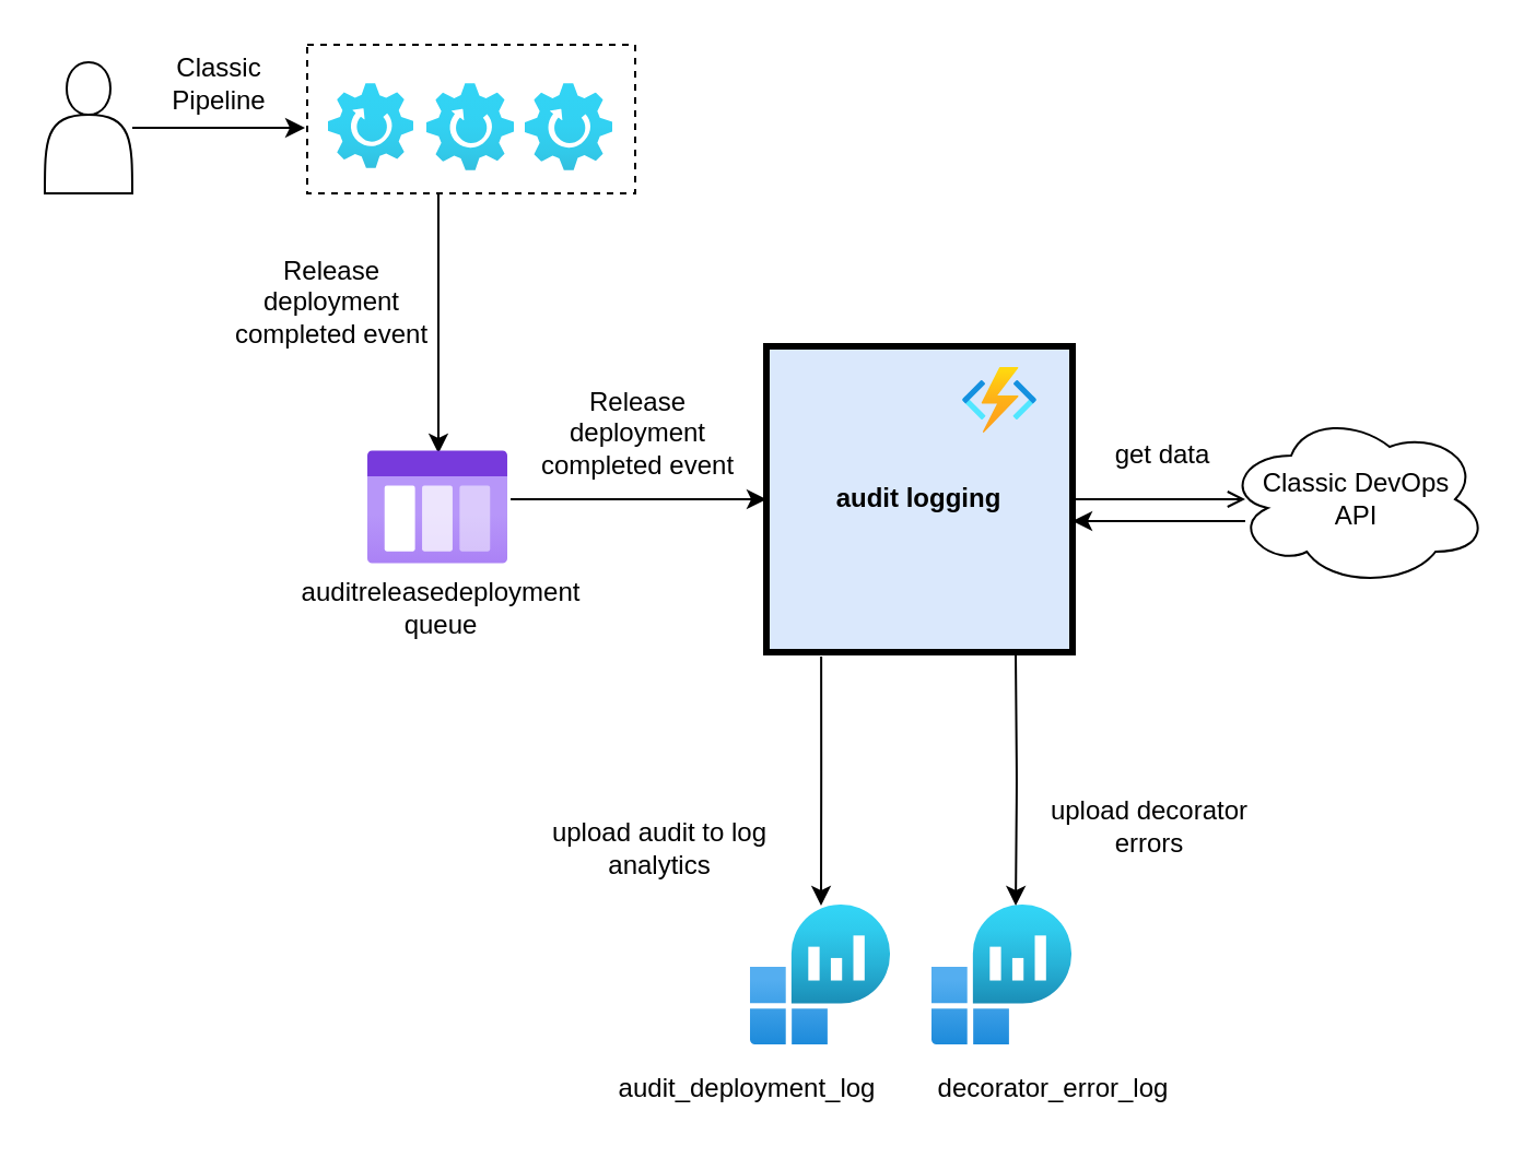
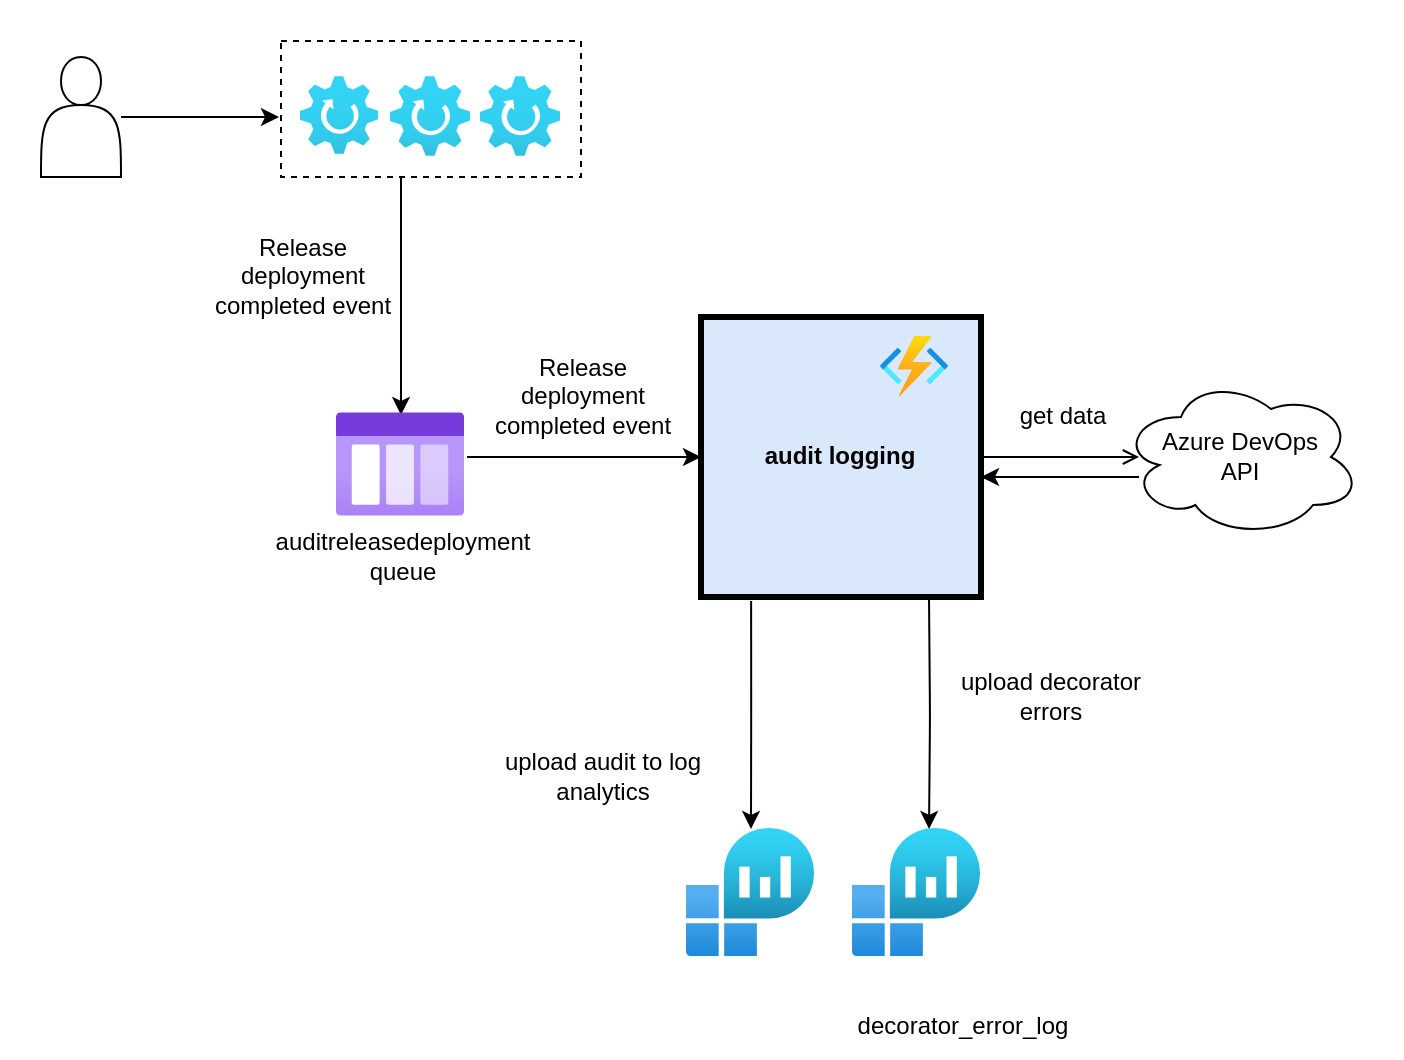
  <mxCell id="0" />
  <mxCell id="1" parent="0" />
  <mxCell id="2" style="edgeStyle=orthogonalEdgeStyle;orthogonalLoop=1;jettySize=auto;html=1;entryX=0.5;entryY=0.019;entryDx=0;entryDy=0;entryPerimeter=0;" parent="1" source="3" target="12" edge="1"><mxGeometry relative="1" as="geometry"><Array as="points"><mxPoint x="200" y="118" /><mxPoint x="200" y="118" /></Array></mxGeometry></mxCell>
  <mxCell id="3" value="" style="whiteSpace=wrap;html=1;strokeWidth=1;dashed=1;" parent="1" vertex="1"><mxGeometry x="140" y="20" width="150" height="68" as="geometry" /></mxCell>
  <mxCell id="4" value="" style="edgeStyle=orthogonalEdgeStyle;orthogonalLoop=1;jettySize=auto;html=1;" parent="1" source="5" edge="1"><mxGeometry relative="1" as="geometry"><mxPoint x="139" y="58" as="targetPoint" /></mxGeometry></mxCell>
  <mxCell id="5" value="" style="shape=actor;whiteSpace=wrap;html=1;strokeWidth=1;" parent="1" vertex="1"><mxGeometry x="20" y="28" width="40" height="60" as="geometry" /></mxCell>
  <mxCell id="6" style="edgeStyle=orthogonalEdgeStyle;orthogonalLoop=1;jettySize=auto;html=1;exitX=1.016;exitY=0.423;exitDx=0;exitDy=0;exitPerimeter=0;entryX=0;entryY=0.5;entryDx=0;entryDy=0;" parent="1" source="12" target="9" edge="1"><mxGeometry relative="1" as="geometry"><mxPoint x="240" y="228" as="sourcePoint" /><mxPoint x="360" y="228" as="targetPoint" /></mxGeometry></mxCell>
  <mxCell id="7" style="edgeStyle=orthogonalEdgeStyle;orthogonalLoop=1;jettySize=auto;html=1;exitX=1;exitY=0.5;exitDx=0;exitDy=0;entryX=0.075;entryY=0.5;entryDx=0;entryDy=0;entryPerimeter=0;endArrow=open;" parent="1" source="9" target="10" edge="1"><mxGeometry relative="1" as="geometry" /></mxCell>
  <mxCell id="8" value="" style="edgeStyle=orthogonalEdgeStyle;orthogonalLoop=1;jettySize=auto;html=1;exitX=0.179;exitY=1.014;exitDx=0;exitDy=0;exitPerimeter=0;" parent="1" source="9" target="17" edge="1"><mxGeometry relative="1" as="geometry" /></mxCell>
  <mxCell id="9" value="audit logging" style="whiteSpace=wrap;html=1;aspect=fixed;strokeWidth=3;fontStyle=1;fillColor=#dae8fc;" parent="1" vertex="1"><mxGeometry x="350" y="158" width="140" height="140" as="geometry" /></mxCell>
- <mxCell id="10" value="Classic DevOps&lt;br&gt;API" style="ellipse;shape=cloud;whiteSpace=wrap;html=1;strokeWidth=1;" parent="1" vertex="1"><mxGeometry x="560" y="188" width="120" height="80" as="geometry" /></mxCell>
- <mxCell id="11" value="Classic&lt;br&gt;Pipeline" style="text;html=1;strokeColor=none;fillColor=none;align=center;verticalAlign=middle;whiteSpace=wrap;dashed=1;" parent="1" vertex="1"><mxGeometry x="80" y="20" width="40" height="35" as="geometry" /></mxCell>
+ <mxCell id="10" value="Azure DevOps&lt;br&gt;API" style="ellipse;shape=cloud;whiteSpace=wrap;html=1;strokeWidth=1;" parent="1" vertex="1"><mxGeometry x="560" y="188" width="120" height="80" as="geometry" /></mxCell>
  <mxCell id="12" value="" style="aspect=fixed;html=1;points=[];align=center;image;fontSize=12;image=img/lib/azure2/general/Storage_Queue.svg;" parent="1" vertex="1"><mxGeometry x="168" y="206" width="64" height="52" as="geometry" /></mxCell>
  <mxCell id="13" value="Release deployment completed event" style="text;html=1;strokeColor=none;fillColor=none;align=center;verticalAlign=middle;whiteSpace=wrap;" parent="1" vertex="1"><mxGeometry x="100" y="128" width="103" height="20" as="geometry" /></mxCell>
  <mxCell id="14" style="edgeStyle=orthogonalEdgeStyle;rounded=0;orthogonalLoop=1;jettySize=auto;html=1;exitX=0.5;exitY=0;exitDx=0;exitDy=0;" parent="1" source="15" edge="1"><mxGeometry relative="1" as="geometry"><mxPoint x="201" y="268" as="targetPoint" /></mxGeometry></mxCell>
  <mxCell id="15" value="auditreleasedeployment queue" style="text;html=1;strokeColor=none;fillColor=none;align=center;verticalAlign=middle;whiteSpace=wrap;" parent="1" vertex="1"><mxGeometry x="150" y="268" width="103" height="20" as="geometry" /></mxCell>
  <mxCell id="16" value="" style="aspect=fixed;html=1;points=[];align=center;image;fontSize=12;image=img/lib/azure2/compute/Function_Apps.svg;" parent="1" vertex="1"><mxGeometry x="440" y="168" width="34" height="30" as="geometry" /></mxCell>
  <mxCell id="17" value="" style="aspect=fixed;html=1;points=[];align=center;image;fontSize=12;image=img/lib/azure2/analytics/Log_Analytics_Workspaces.svg;" parent="1" vertex="1"><mxGeometry x="343" y="414" width="64" height="64" as="geometry" /></mxCell>
- <mxCell id="18" value="audit_deployment_log" style="text;html=1;strokeColor=none;fillColor=none;align=center;verticalAlign=middle;whiteSpace=wrap;" parent="1" vertex="1"><mxGeometry x="290" y="488" width="103" height="20" as="geometry" /></mxCell>
  <mxCell id="19" value="" style="aspect=fixed;html=1;points=[];align=center;image;fontSize=12;image=img/lib/azure2/general/Gear.svg;" parent="1" vertex="1"><mxGeometry x="150" y="38" width="39" height="39" as="geometry" /></mxCell>
  <mxCell id="20" value="" style="aspect=fixed;html=1;points=[];align=center;image;fontSize=12;image=img/lib/azure2/general/Gear.svg;" parent="1" vertex="1"><mxGeometry x="195" y="38" width="40" height="40" as="geometry" /></mxCell>
  <mxCell id="21" value="" style="aspect=fixed;html=1;points=[];align=center;image;fontSize=12;image=img/lib/azure2/general/Gear.svg;" parent="1" vertex="1"><mxGeometry x="240" y="38" width="40" height="40" as="geometry" /></mxCell>
  <mxCell id="22" style="edgeStyle=orthogonalEdgeStyle;orthogonalLoop=1;jettySize=auto;html=1;exitX=0.5;exitY=1;exitDx=0;exitDy=0;" parent="1" source="3" target="3" edge="1"><mxGeometry relative="1" as="geometry" /></mxCell>
  <mxCell id="23" value="Release deployment completed event" style="text;html=1;strokeColor=none;fillColor=none;align=center;verticalAlign=middle;whiteSpace=wrap;" parent="1" vertex="1"><mxGeometry x="240" y="188" width="103" height="20" as="geometry" /></mxCell>
  <mxCell id="24" style="edgeStyle=orthogonalEdgeStyle;orthogonalLoop=1;jettySize=auto;html=1;exitX=1;exitY=0.5;exitDx=0;exitDy=0;entryX=0.075;entryY=0.5;entryDx=0;entryDy=0;entryPerimeter=0;" parent="1" edge="1"><mxGeometry relative="1" as="geometry"><mxPoint x="569" y="238" as="sourcePoint" /><mxPoint x="490" y="238" as="targetPoint" /></mxGeometry></mxCell>
  <mxCell id="25" value="upload audit to log analytics" style="text;html=1;strokeColor=none;fillColor=none;align=center;verticalAlign=middle;whiteSpace=wrap;" parent="1" vertex="1"><mxGeometry x="250" y="378" width="103" height="20" as="geometry" /></mxCell>
  <mxCell id="26" value="get data" style="text;html=1;strokeColor=none;fillColor=none;align=center;verticalAlign=middle;whiteSpace=wrap;" parent="1" vertex="1"><mxGeometry x="480" y="198" width="103" height="20" as="geometry" /></mxCell>
  <mxCell id="27" value="" style="aspect=fixed;html=1;points=[];align=center;image;fontSize=12;image=img/lib/azure2/analytics/Log_Analytics_Workspaces.svg;" vertex="1" parent="1"><mxGeometry x="426" y="414" width="64" height="64" as="geometry" /></mxCell>
  <mxCell id="28" value="" style="edgeStyle=orthogonalEdgeStyle;orthogonalLoop=1;jettySize=auto;html=1;entryX=0.594;entryY=0;entryDx=0;entryDy=0;entryPerimeter=0;" edge="1" parent="1" target="27"><mxGeometry relative="1" as="geometry"><mxPoint x="464" y="298" as="sourcePoint" /><mxPoint x="377" y="423" as="targetPoint" /></mxGeometry></mxCell>
- <mxCell id="29" value="decorator_error_log" style="text;html=1;strokeColor=none;fillColor=none;align=center;verticalAlign=middle;whiteSpace=wrap;" vertex="1" parent="1"><mxGeometry x="430" y="488" width="103" height="20" as="geometry" /></mxCell>
- <mxCell id="30" value="upload decorator errors" style="text;html=1;strokeColor=none;fillColor=none;align=center;verticalAlign=middle;whiteSpace=wrap;" vertex="1" parent="1"><mxGeometry x="474" y="368" width="103" height="20" as="geometry" /></mxCell>
+ <mxCell id="29" value="decorator_error_log" style="text;html=1;strokeColor=none;fillColor=none;align=center;verticalAlign=middle;whiteSpace=wrap;" vertex="1" parent="1"><mxGeometry x="430" y="503" width="103" height="20" as="geometry" /></mxCell>
+ <mxCell id="30" value="upload decorator errors" style="text;html=1;strokeColor=none;fillColor=none;align=center;verticalAlign=middle;whiteSpace=wrap;" vertex="1" parent="1"><mxGeometry x="474" y="338" width="103" height="20" as="geometry" /></mxCell>
